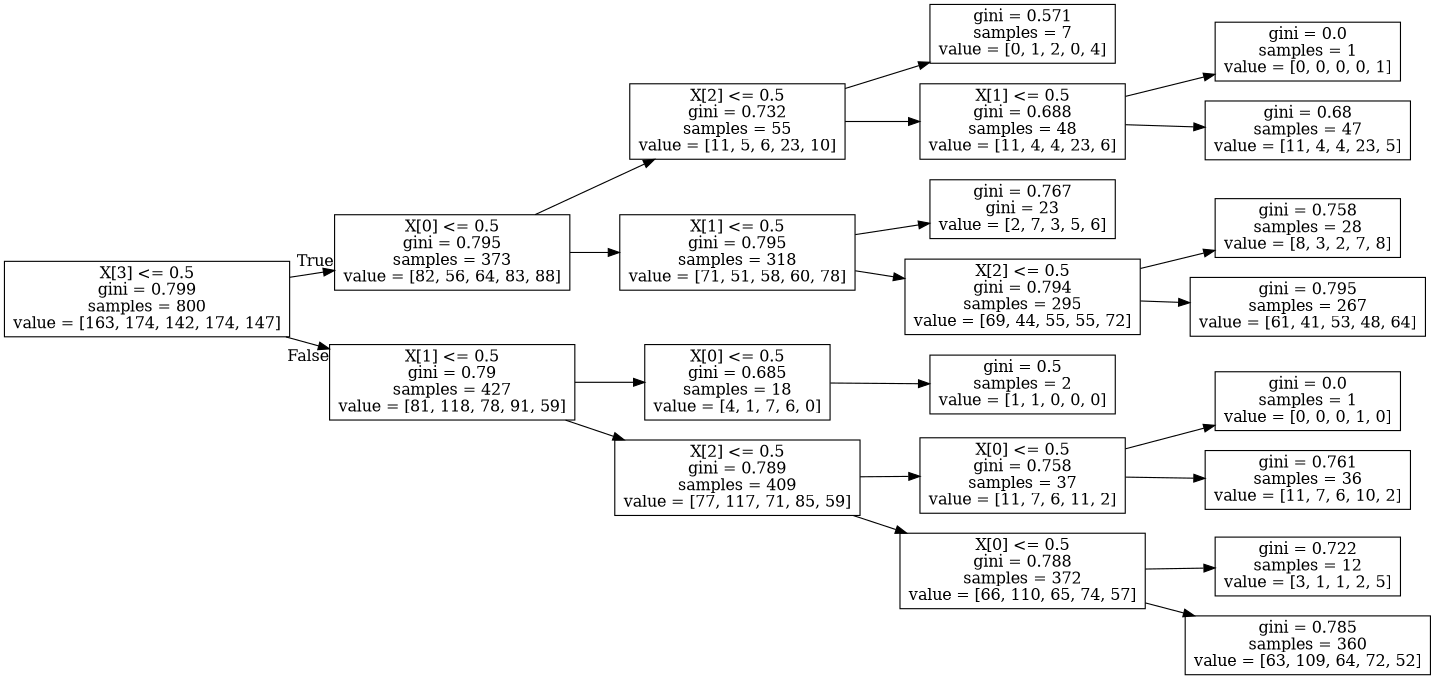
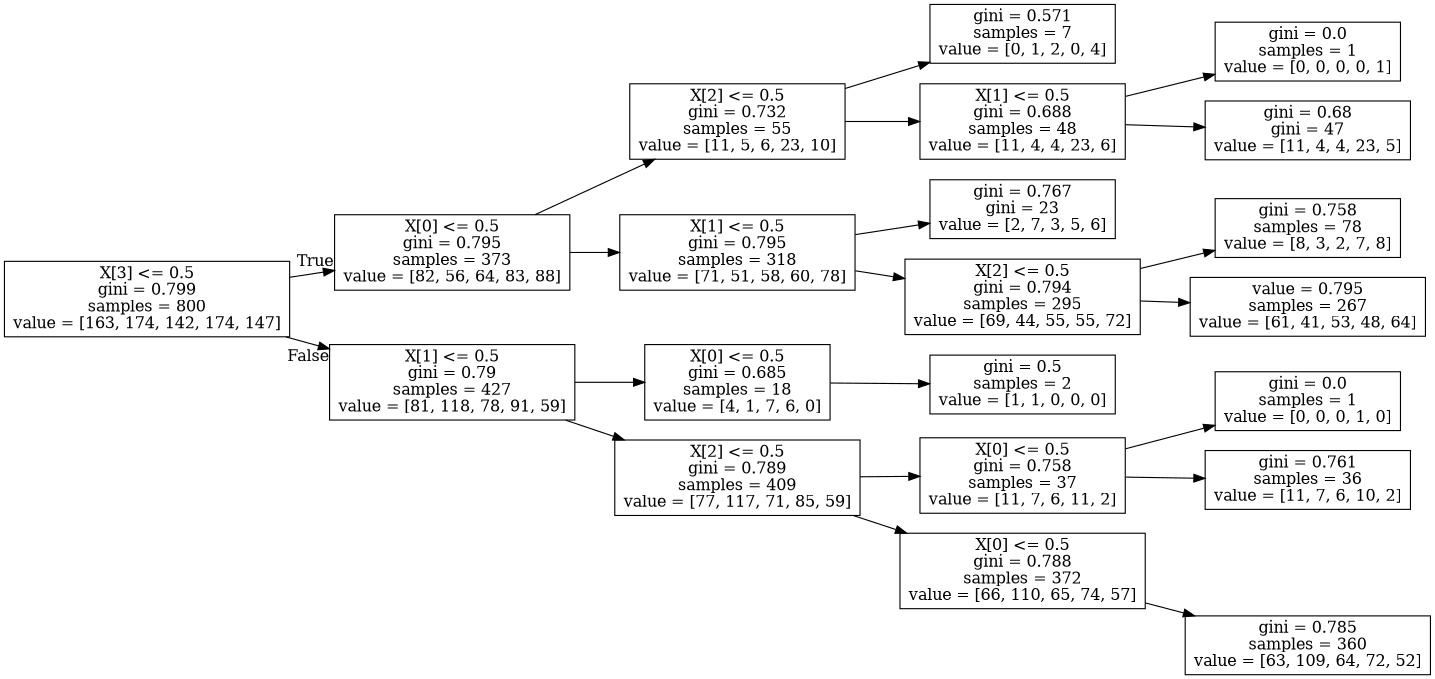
  digraph {
    rankdir=LR
    node [shape=box]
    n1 [label="X[3] <= 0.5\ngini = 0.799\nsamples = 800\nvalue = [163, 174, 142, 174, 147]"]
    n2 [label="X[0] <= 0.5\ngini = 0.795\nsamples = 373\nvalue = [82, 56, 64, 83, 88]"]
    n3 [label="X[1] <= 0.5\ngini = 0.79\nsamples = 427\nvalue = [81, 118, 78, 91, 59]"]
    n4 [label="X[2] <= 0.5\ngini = 0.732\nsamples = 55\nvalue = [11, 5, 6, 23, 10]"]
    n5 [label="X[1] <= 0.5\ngini = 0.795\nsamples = 318\nvalue = [71, 51, 58, 60, 78]"]
    n6 [label="X[0] <= 0.5\ngini = 0.685\nsamples = 18\nvalue = [4, 1, 7, 6, 0]"]
    n7 [label="X[2] <= 0.5\ngini = 0.789\nsamples = 409\nvalue = [77, 117, 71, 85, 59]"]
    n8 [label="gini = 0.571\nsamples = 7\nvalue = [0, 1, 2, 0, 4]"]
    n9 [label="X[1] <= 0.5\ngini = 0.688\nsamples = 48\nvalue = [11, 4, 4, 23, 6]"]
    n10 [label="gini = 0.767\ngini = 23\nvalue = [2, 7, 3, 5, 6]"]
    n11 [label="X[2] <= 0.5\ngini = 0.794\nsamples = 295\nvalue = [69, 44, 55, 55, 72]"]
    n12 [label="gini = 0.0\nsamples = 1\nvalue = [0, 0, 0, 0, 1]"]
-   n13 [label="gini = 0.68\nsamples = 47\nvalue = [11, 4, 4, 23, 5]"]
-   n14 [label="gini = 0.758\nsamples = 28\nvalue = [8, 3, 2, 7, 8]"]
-   n15 [label="gini = 0.795\nsamples = 267\nvalue = [61, 41, 53, 48, 64]"]
+   n13 [label="gini = 0.68\ngini = 47\nvalue = [11, 4, 4, 23, 5]"]
+   n14 [label="gini = 0.758\nsamples = 78\nvalue = [8, 3, 2, 7, 8]"]
+   n15 [label="value = 0.795\nsamples = 267\nvalue = [61, 41, 53, 48, 64]"]
    n16 [label="gini = 0.5\nsamples = 2\nvalue = [1, 1, 0, 0, 0]"]
    n17 [label="X[0] <= 0.5\ngini = 0.758\nsamples = 37\nvalue = [11, 7, 6, 11, 2]"]
    n18 [label="X[0] <= 0.5\ngini = 0.788\nsamples = 372\nvalue = [66, 110, 65, 74, 57]"]
    n19 [label="gini = 0.0\nsamples = 1\nvalue = [0, 0, 0, 1, 0]"]
    n20 [label="gini = 0.761\nsamples = 36\nvalue = [11, 7, 6, 10, 2]"]
-   n21 [label="gini = 0.722\nsamples = 12\nvalue = [3, 1, 1, 2, 5]"]
    n22 [label="gini = 0.785\nsamples = 360\nvalue = [63, 109, 64, 72, 52]"]
    n1 -> n2 [headlabel=True labelangle=45 labeldistance=2.5]
    n1 -> n3 [headlabel=False labelangle=-45 labeldistance=2.5]
    n2 -> n4
    n2 -> n5
    n3 -> n6
    n3 -> n7
    n4 -> n8
    n4 -> n9
    n5 -> n10
    n5 -> n11
    n6 -> n16
    n7 -> n17
    n7 -> n18
    n9 -> n12
    n9 -> n13
    n11 -> n14
    n11 -> n15
    n17 -> n19
    n17 -> n20
-   n18 -> n21
    n18 -> n22
  }
